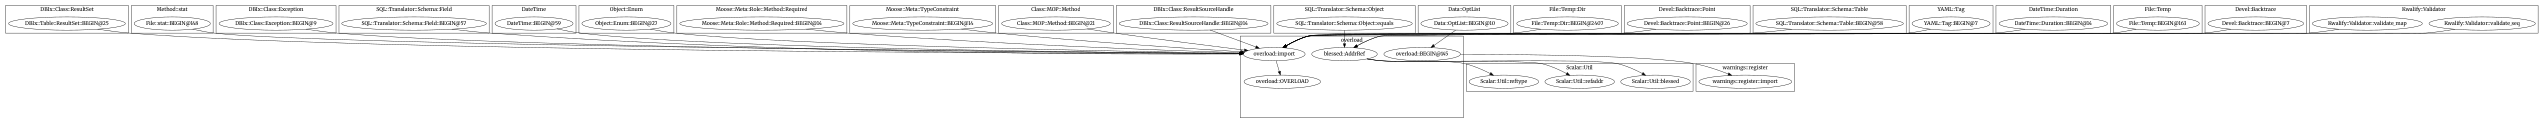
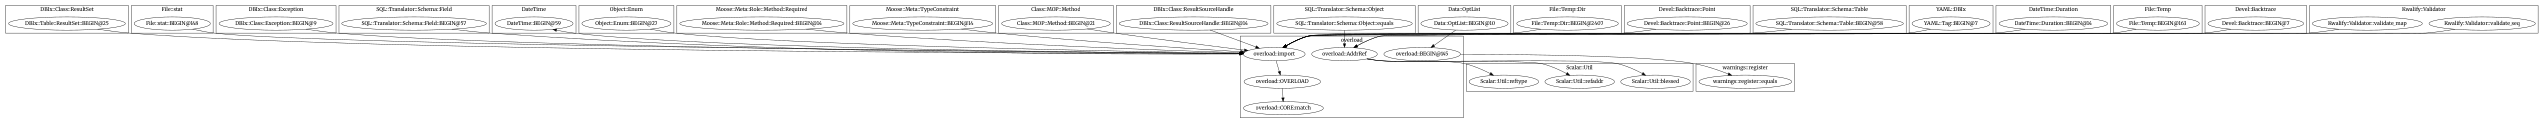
  digraph {
    fontname=Merriweather
    node [fontname=Merriweather]
    edge [fontname=Merriweather]
    n1 [label="DBIx::Table::ResultSet::BEGIN@25"]
    "File::stat::BEGIN@148"
    "DBIx::Class::Exception::BEGIN@9"
    "SQL::Translator::Schema::Field::BEGIN@57"
    "DateTime::BEGIN@59"
    "Object::Enum::BEGIN@27"
-   "overload::AddrRef" [label="blessed::AddrRef"]
+   "overload::AddrRef"
    "overload::OVERLOAD"
    "overload::BEGIN@145"
    "overload::import"
+   "overload::CORE:match"
    "Moose::Meta::Role::Method::Required::BEGIN@14"
    "Moose::Meta::TypeConstraint::BEGIN@14"
    "Class::MOP::Method::BEGIN@21"
    "DBIx::Class::ResultSourceHandle::BEGIN@14"
    "SQL::Translator::Schema::Object::equals"
    "Data::OptList::BEGIN@10"
    "Scalar::Util::refaddr"
    "Scalar::Util::reftype"
    "Scalar::Util::blessed"
    "File::Temp::Dir::BEGIN@2407"
-   "warnings::register::import"
+   "warnings::register::import" [label="warnings::register::equals"]
    "Devel::Backtrace::Point::BEGIN@26"
    "SQL::Translator::Schema::Table::BEGIN@58"
    "YAML::Tag::BEGIN@7"
    "DateTime::Duration::BEGIN@14"
    "File::Temp::BEGIN@163"
    "Devel::Backtrace::BEGIN@7"
    "Kwalify::Validator::validate_seq"
    "Kwalify::Validator::validate_map"
    subgraph cluster_1 {
      label="DBIx::Class::ResultSet"
      n1
    }
    subgraph cluster_2 {
-     label="Method::stat"
+     label="File::stat"
      "File::stat::BEGIN@148"
    }
    subgraph cluster_3 {
      label="DBIx::Class::Exception"
      "DBIx::Class::Exception::BEGIN@9"
    }
    subgraph cluster_4 {
      label="SQL::Translator::Schema::Field"
      "SQL::Translator::Schema::Field::BEGIN@57"
    }
    subgraph cluster_5 {
      label=DateTime
      "DateTime::BEGIN@59"
    }
    subgraph cluster_6 {
      label="Object::Enum"
      "Object::Enum::BEGIN@27"
    }
    subgraph cluster_7 {
      label=overload
      "overload::AddrRef"
      "overload::OVERLOAD"
      "overload::BEGIN@145"
      "overload::import"
+     "overload::CORE:match"
    }
    subgraph cluster_8 {
      label="Moose::Meta::Role::Method::Required"
      "Moose::Meta::Role::Method::Required::BEGIN@14"
    }
    subgraph cluster_9 {
      label="Moose::Meta::TypeConstraint"
      "Moose::Meta::TypeConstraint::BEGIN@14"
    }
    subgraph cluster_10 {
      label="Class::MOP::Method"
      "Class::MOP::Method::BEGIN@21"
    }
    subgraph cluster_11 {
      label="DBIx::Class::ResultSourceHandle"
      "DBIx::Class::ResultSourceHandle::BEGIN@14"
    }
    subgraph cluster_12 {
      label="SQL::Translator::Schema::Object"
      "SQL::Translator::Schema::Object::equals"
    }
    subgraph cluster_13 {
      label="Data::OptList"
      "Data::OptList::BEGIN@10"
    }
    subgraph cluster_14 {
      label="Scalar::Util"
      "Scalar::Util::refaddr"
      "Scalar::Util::reftype"
      "Scalar::Util::blessed"
    }
    subgraph cluster_15 {
      label="File::Temp::Dir"
      "File::Temp::Dir::BEGIN@2407"
    }
    subgraph cluster_16 {
      label="warnings::register"
      "warnings::register::import"
    }
    subgraph cluster_17 {
      label="Devel::Backtrace::Point"
      "Devel::Backtrace::Point::BEGIN@26"
    }
    subgraph cluster_18 {
      label="SQL::Translator::Schema::Table"
      "SQL::Translator::Schema::Table::BEGIN@58"
    }
    subgraph cluster_19 {
-     label="YAML::Tag"
+     label="YAML::DBIx"
      "YAML::Tag::BEGIN@7"
    }
    subgraph cluster_20 {
      label="DateTime::Duration"
      "DateTime::Duration::BEGIN@14"
    }
    subgraph cluster_21 {
      label="File::Temp"
      "File::Temp::BEGIN@163"
    }
    subgraph cluster_22 {
      label="Devel::Backtrace"
      "Devel::Backtrace::BEGIN@7"
    }
    subgraph cluster_23 {
      label="Kwalify::Validator"
      "Kwalify::Validator::validate_seq"
      "Kwalify::Validator::validate_map"
    }
    n1 -> "overload::import"
    "File::stat::BEGIN@148" -> "overload::import"
    "DBIx::Class::Exception::BEGIN@9" -> "overload::import"
    "SQL::Translator::Schema::Field::BEGIN@57" -> "overload::import"
-   "DateTime::BEGIN@59" -> "overload::import"
+   "overload::import" -> "DateTime::BEGIN@59"
    "Object::Enum::BEGIN@27" -> "overload::import"
    "overload::AddrRef" -> "Scalar::Util::refaddr"
    "overload::AddrRef" -> "Scalar::Util::reftype"
    "overload::AddrRef" -> "Scalar::Util::blessed"
+   "overload::OVERLOAD" -> "overload::CORE:match"
    "overload::BEGIN@145" -> "warnings::register::import"
    "overload::import" -> "overload::OVERLOAD"
    "Moose::Meta::Role::Method::Required::BEGIN@14" -> "overload::import"
    "Moose::Meta::TypeConstraint::BEGIN@14" -> "overload::import"
    "Class::MOP::Method::BEGIN@21" -> "overload::import"
    "DBIx::Class::ResultSourceHandle::BEGIN@14" -> "overload::import"
    "SQL::Translator::Schema::Object::equals" -> "overload::AddrRef"
    "Data::OptList::BEGIN@10" -> "overload::BEGIN@145"
    "File::Temp::Dir::BEGIN@2407" -> "overload::import"
    "Devel::Backtrace::Point::BEGIN@26" -> "overload::import"
    "SQL::Translator::Schema::Table::BEGIN@58" -> "overload::import"
    "YAML::Tag::BEGIN@7" -> "overload::import"
    "DateTime::Duration::BEGIN@14" -> "overload::import"
    "File::Temp::BEGIN@163" -> "overload::import"
    "Devel::Backtrace::BEGIN@7" -> "overload::import"
    "Kwalify::Validator::validate_seq" -> "overload::AddrRef"
    "Kwalify::Validator::validate_map" -> "overload::AddrRef"
  }
